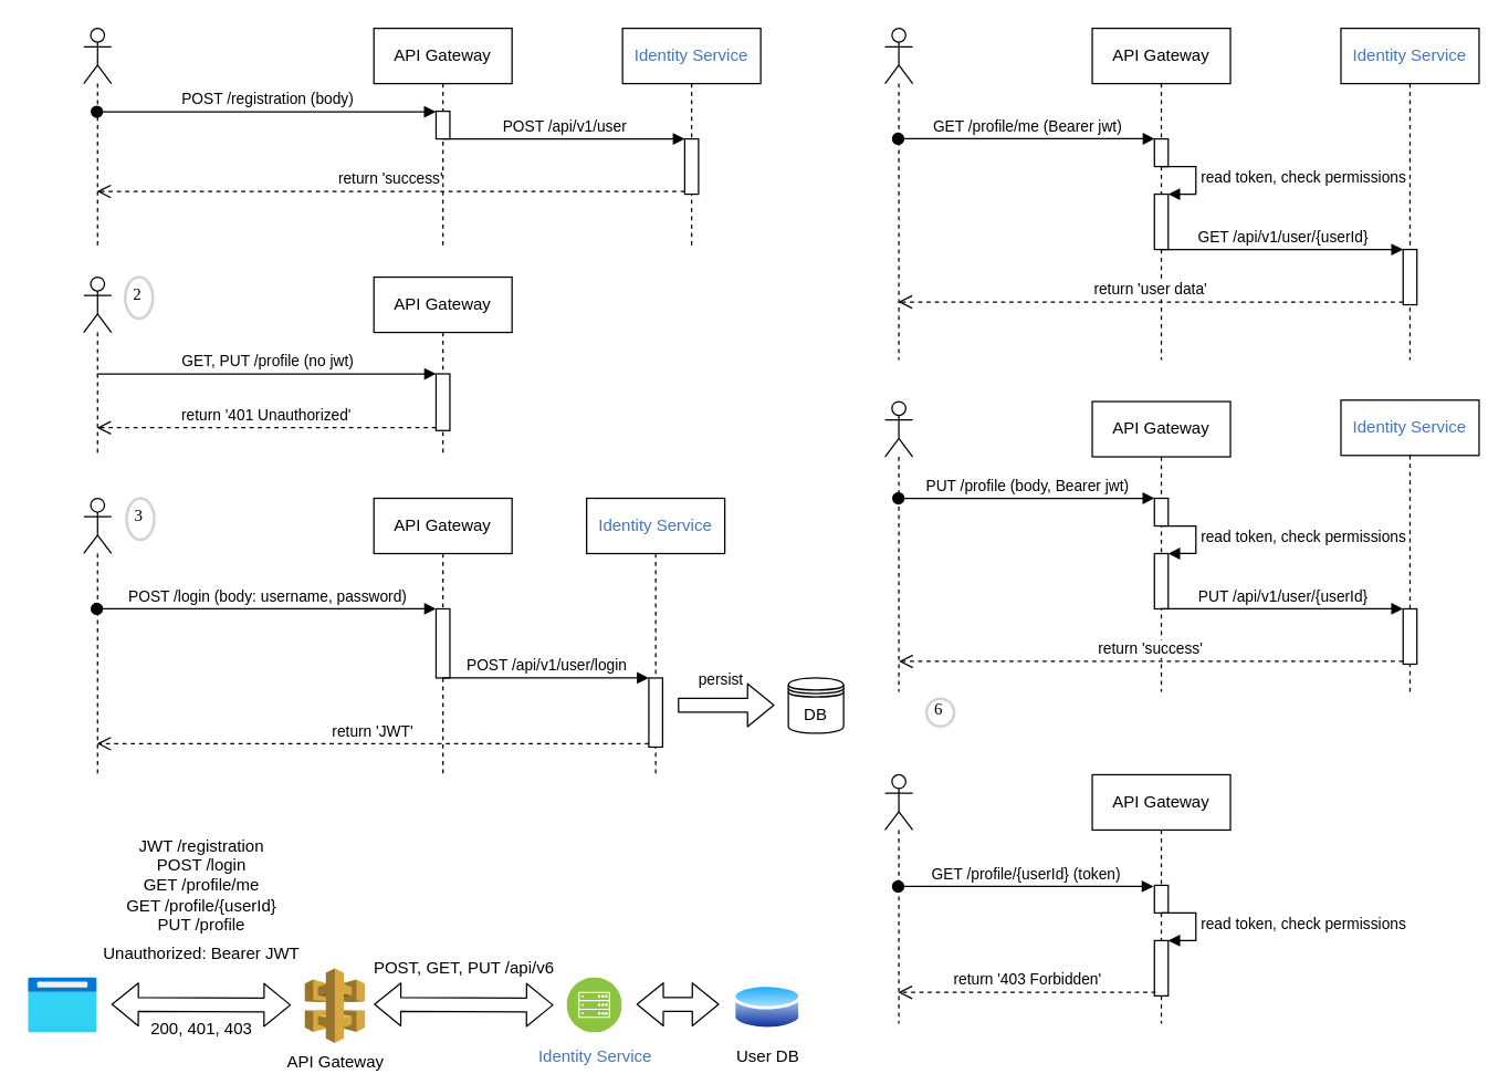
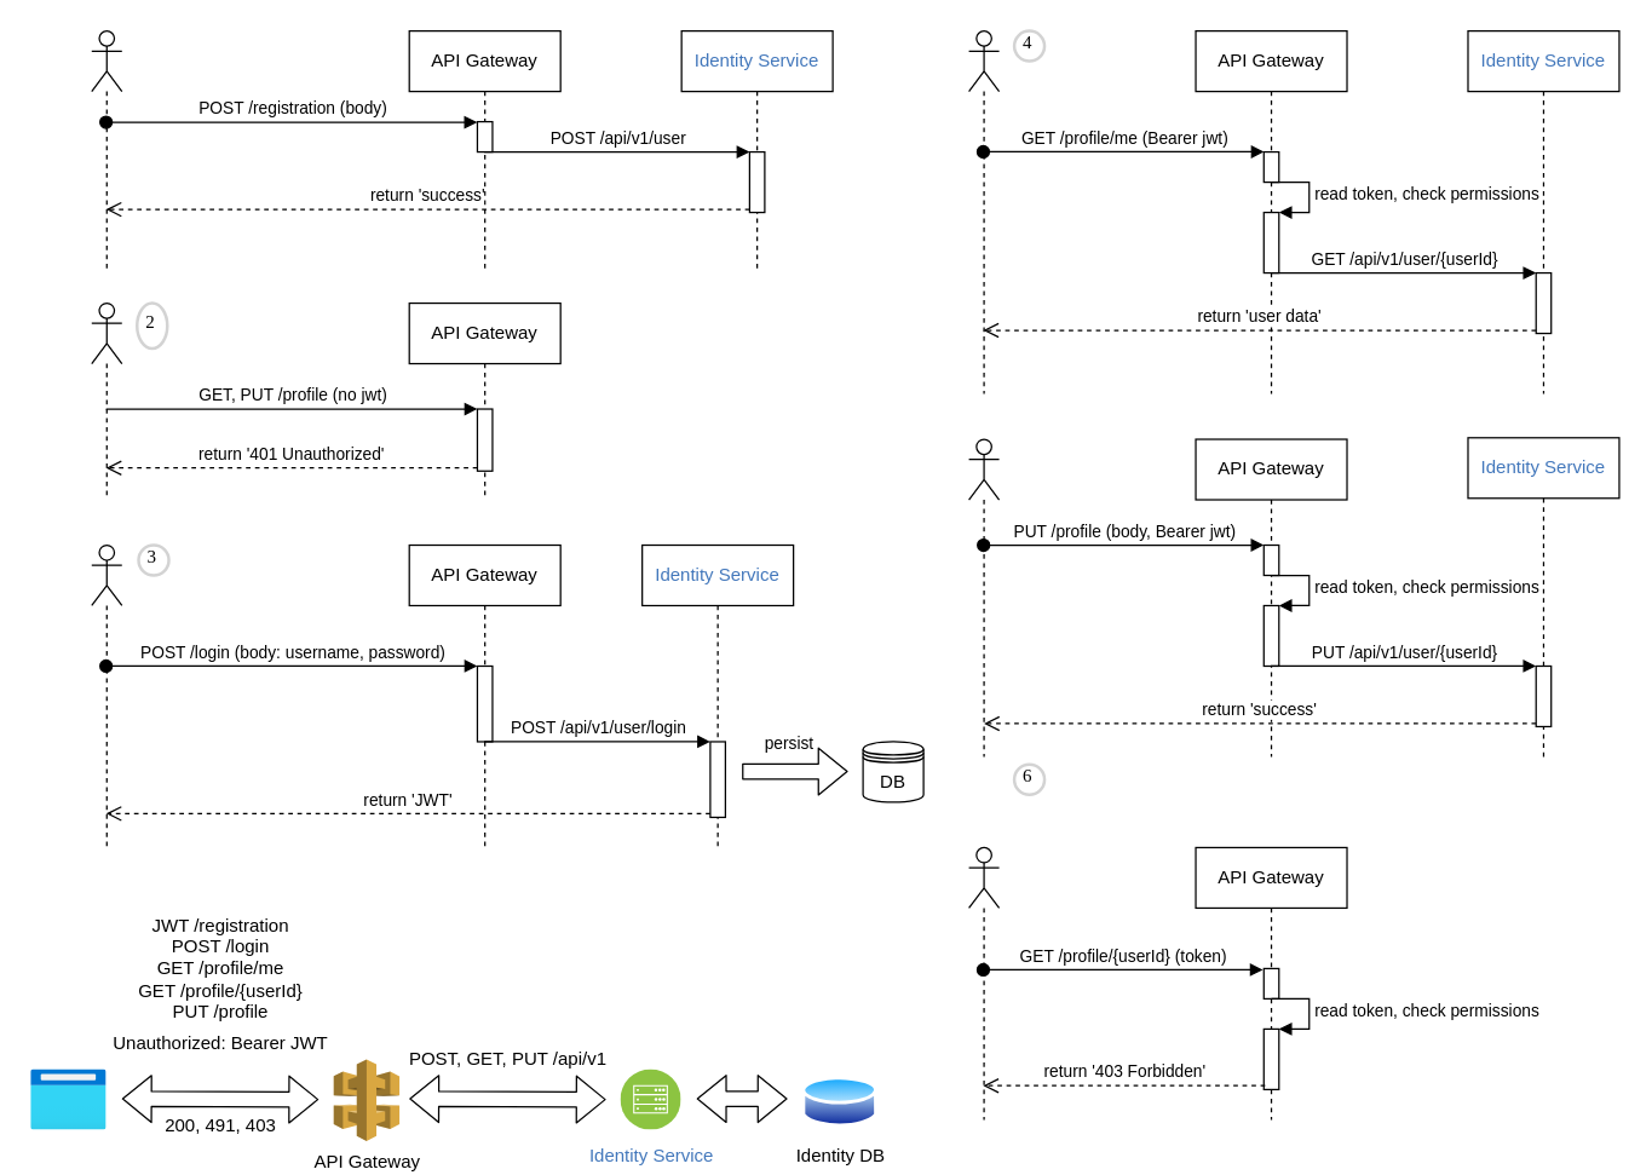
  <mxCell id="0" />
  <mxCell id="1" parent="0" />
  <mxCell id="2" value="API Gateway" style="outlineConnect=0;dashed=0;verticalLabelPosition=bottom;verticalAlign=top;align=center;html=1;shape=mxgraph.aws3.api_gateway;fillColor=#D9A741;gradientColor=none;" vertex="1" parent="1"><mxGeometry x="220" y="700" width="43.51" height="54" as="geometry" /></mxCell>
  <mxCell id="3" value="" style="aspect=fixed;html=1;points=[];align=center;image;fontSize=12;image=img/lib/azure2/general/Browser.svg;" vertex="1" parent="1"><mxGeometry x="20" y="707" width="50" height="40" as="geometry" /></mxCell>
  <mxCell id="4" value="Identity Service" style="aspect=fixed;perimeter=ellipsePerimeter;html=1;align=center;shadow=0;dashed=0;fontColor=#4277BB;labelBackgroundColor=#ffffff;fontSize=12;spacingTop=3;image;image=img/lib/ibm/infrastructure/mobile_backend.svg;" vertex="1" parent="1"><mxGeometry x="410" y="707" width="40" height="40" as="geometry" /></mxCell>
  <mxCell id="5" value="" style="shape=umlLifeline;participant=umlActor;perimeter=lifelinePerimeter;whiteSpace=wrap;html=1;container=1;collapsible=0;recursiveResize=0;verticalAlign=top;spacingTop=36;outlineConnect=0;" vertex="1" parent="1"><mxGeometry x="60" y="20" width="20" height="160" as="geometry" /></mxCell>
  <mxCell id="6" value="API Gateway" style="shape=umlLifeline;perimeter=lifelinePerimeter;whiteSpace=wrap;html=1;container=1;collapsible=0;recursiveResize=0;outlineConnect=0;fillColor=#ffffff;" vertex="1" parent="1"><mxGeometry x="270" y="20" width="100" height="160" as="geometry" /></mxCell>
  <mxCell id="7" value="" style="html=1;points=[];perimeter=orthogonalPerimeter;fillColor=#ffffff;" vertex="1" parent="6"><mxGeometry x="45" y="60" width="10" height="20" as="geometry" /></mxCell>
  <mxCell id="8" value="&lt;span style=&quot;color: rgb(66 , 119 , 187) ; background-color: rgb(255 , 255 , 255)&quot;&gt;Identity Service&lt;/span&gt;" style="shape=umlLifeline;perimeter=lifelinePerimeter;whiteSpace=wrap;html=1;container=1;collapsible=0;recursiveResize=0;outlineConnect=0;fillColor=#ffffff;" vertex="1" parent="1"><mxGeometry x="450" y="20" width="100" height="160" as="geometry" /></mxCell>
  <mxCell id="9" value="" style="html=1;points=[];perimeter=orthogonalPerimeter;fillColor=#ffffff;" vertex="1" parent="8"><mxGeometry x="45" y="80" width="10" height="40" as="geometry" /></mxCell>
  <mxCell id="10" value="POST /api/v1/user" style="html=1;verticalAlign=bottom;endArrow=block;entryX=0;entryY=0;" edge="1" target="9" parent="1" source="6"><mxGeometry relative="1" as="geometry"><mxPoint x="400" y="270" as="sourcePoint" /></mxGeometry></mxCell>
  <mxCell id="11" value="return 'success'" style="html=1;verticalAlign=bottom;endArrow=open;dashed=1;endSize=8;exitX=0;exitY=0.95;" edge="1" source="9" parent="1" target="5"><mxGeometry relative="1" as="geometry"><mxPoint x="400" y="346" as="targetPoint" /></mxGeometry></mxCell>
  <mxCell id="12" value="POST /registration (body)" style="html=1;verticalAlign=bottom;startArrow=oval;endArrow=block;startSize=8;entryX=-0.014;entryY=0.019;entryDx=0;entryDy=0;entryPerimeter=0;" edge="1" target="7" parent="1" source="5"><mxGeometry relative="1" as="geometry"><mxPoint x="130" y="100" as="sourcePoint" /></mxGeometry></mxCell>
  <mxCell id="13" value="" style="shape=umlLifeline;participant=umlActor;perimeter=lifelinePerimeter;whiteSpace=wrap;html=1;container=1;collapsible=0;recursiveResize=0;verticalAlign=top;spacingTop=36;outlineConnect=0;" vertex="1" parent="1"><mxGeometry x="60" y="200" width="20" height="130" as="geometry" /></mxCell>
  <mxCell id="14" value="API Gateway" style="shape=umlLifeline;perimeter=lifelinePerimeter;whiteSpace=wrap;html=1;container=1;collapsible=0;recursiveResize=0;outlineConnect=0;fillColor=#ffffff;" vertex="1" parent="1"><mxGeometry x="270" y="200" width="100" height="130" as="geometry" /></mxCell>
  <mxCell id="15" value="" style="html=1;points=[];perimeter=orthogonalPerimeter;fillColor=#ffffff;" vertex="1" parent="14"><mxGeometry x="45" y="70" width="10" height="41" as="geometry" /></mxCell>
  <mxCell id="16" value="2" style="ellipse;whiteSpace=wrap;html=1;aspect=fixed;strokeWidth=2;fontFamily=Tahoma;spacingBottom=4;spacingRight=2;strokeColor=#d3d3d3;fillColor=#ffffff;" vertex="1" parent="1"><mxGeometry x="90" y="200" width="20" height="30" as="geometry" /></mxCell>
  <mxCell id="17" value="GET, PUT /profile (no jwt)" style="html=1;verticalAlign=bottom;endArrow=block;entryX=0;entryY=0;" edge="1" parent="1" source="13" target="15"><mxGeometry relative="1" as="geometry"><mxPoint x="245" y="450" as="sourcePoint" /></mxGeometry></mxCell>
  <mxCell id="18" value="return '401 Unauthorized'" style="html=1;verticalAlign=bottom;endArrow=open;dashed=1;endSize=8;exitX=0;exitY=0.95;" edge="1" parent="1" source="15" target="13"><mxGeometry relative="1" as="geometry"><mxPoint x="245" y="526" as="targetPoint" /></mxGeometry></mxCell>
  <mxCell id="19" value="" style="shape=umlLifeline;participant=umlActor;perimeter=lifelinePerimeter;whiteSpace=wrap;html=1;container=1;collapsible=0;recursiveResize=0;verticalAlign=top;spacingTop=36;outlineConnect=0;" vertex="1" parent="1"><mxGeometry x="60" y="360" width="20" height="200" as="geometry" /></mxCell>
  <mxCell id="20" value="API Gateway" style="shape=umlLifeline;perimeter=lifelinePerimeter;whiteSpace=wrap;html=1;container=1;collapsible=0;recursiveResize=0;outlineConnect=0;fillColor=#ffffff;" vertex="1" parent="1"><mxGeometry x="270" y="360" width="100" height="200" as="geometry" /></mxCell>
  <mxCell id="21" value="" style="html=1;points=[];perimeter=orthogonalPerimeter;fillColor=#ffffff;" vertex="1" parent="20"><mxGeometry x="45" y="80" width="10" height="50" as="geometry" /></mxCell>
  <mxCell id="22" value="&lt;span style=&quot;color: rgb(66 , 119 , 187) ; background-color: rgb(255 , 255 , 255)&quot;&gt;Identity Service&lt;/span&gt;" style="shape=umlLifeline;perimeter=lifelinePerimeter;whiteSpace=wrap;html=1;container=1;collapsible=0;recursiveResize=0;outlineConnect=0;fillColor=#ffffff;" vertex="1" parent="1"><mxGeometry x="424" y="360" width="100" height="200" as="geometry" /></mxCell>
  <mxCell id="23" value="" style="html=1;points=[];perimeter=orthogonalPerimeter;fillColor=#ffffff;" vertex="1" parent="22"><mxGeometry x="45" y="130" width="10" height="50" as="geometry" /></mxCell>
  <mxCell id="24" value="POST /login (body: username, password)" style="html=1;verticalAlign=bottom;startArrow=oval;endArrow=block;startSize=8;entryX=0;entryY=0;entryDx=0;entryDy=0;entryPerimeter=0;" edge="1" parent="1" source="19" target="21"><mxGeometry relative="1" as="geometry"><mxPoint x="255" y="630" as="sourcePoint" /></mxGeometry></mxCell>
- <mxCell id="25" value="3" style="ellipse;whiteSpace=wrap;html=1;aspect=fixed;strokeWidth=2;fontFamily=Tahoma;spacingBottom=4;spacingRight=2;strokeColor=#d3d3d3;fillColor=#ffffff;" vertex="1" parent="1"><mxGeometry x="91" y="360" width="20" height="30" as="geometry" /></mxCell>
+ <mxCell id="25" value="3" style="ellipse;whiteSpace=wrap;html=1;aspect=fixed;strokeWidth=2;fontFamily=Tahoma;spacingBottom=4;spacingRight=2;strokeColor=#d3d3d3;fillColor=#ffffff;" vertex="1" parent="1"><mxGeometry x="91" y="360" width="20" height="20" as="geometry" /></mxCell>
  <mxCell id="26" value="POST /api/v1/user/login" style="html=1;verticalAlign=bottom;endArrow=block;entryX=0;entryY=0;" edge="1" parent="1" source="20" target="23"><mxGeometry relative="1" as="geometry"><mxPoint x="425" y="710" as="sourcePoint" /></mxGeometry></mxCell>
  <mxCell id="27" value="return 'JWT'" style="html=1;verticalAlign=bottom;endArrow=open;dashed=1;endSize=8;exitX=0;exitY=0.95;" edge="1" parent="1" source="23" target="19"><mxGeometry relative="1" as="geometry"><mxPoint x="70" y="738" as="targetPoint" /></mxGeometry></mxCell>
  <mxCell id="28" value="DB" style="shape=datastore;whiteSpace=wrap;html=1;fillColor=#ffffff;" vertex="1" parent="1"><mxGeometry x="570" y="490" width="40" height="40" as="geometry" /></mxCell>
  <mxCell id="29" value="" style="shape=flexArrow;endArrow=classic;html=1;" edge="1" parent="1"><mxGeometry width="50" height="50" relative="1" as="geometry"><mxPoint x="490" y="509.66" as="sourcePoint" /><mxPoint x="560" y="509.66" as="targetPoint" /></mxGeometry></mxCell>
  <mxCell id="30" value="persist" style="edgeLabel;html=1;align=center;verticalAlign=middle;resizable=0;points=[];" vertex="1" connectable="0" parent="29"><mxGeometry x="-0.43" y="-3" relative="1" as="geometry"><mxPoint x="10" y="-22.66" as="offset" /></mxGeometry></mxCell>
  <mxCell id="31" value="" style="shape=umlLifeline;participant=umlActor;perimeter=lifelinePerimeter;whiteSpace=wrap;html=1;container=1;collapsible=0;recursiveResize=0;verticalAlign=top;spacingTop=36;outlineConnect=0;" vertex="1" parent="1"><mxGeometry x="640" y="20" width="20" height="240" as="geometry" /></mxCell>
  <mxCell id="32" value="API Gateway" style="shape=umlLifeline;perimeter=lifelinePerimeter;whiteSpace=wrap;html=1;container=1;collapsible=0;recursiveResize=0;outlineConnect=0;fillColor=#ffffff;" vertex="1" parent="1"><mxGeometry x="790" y="20" width="100" height="240" as="geometry" /></mxCell>
  <mxCell id="33" value="" style="html=1;points=[];perimeter=orthogonalPerimeter;fillColor=#ffffff;" vertex="1" parent="32"><mxGeometry x="45" y="80" width="10" height="20" as="geometry" /></mxCell>
  <mxCell id="34" value="" style="html=1;points=[];perimeter=orthogonalPerimeter;fillColor=#ffffff;" vertex="1" parent="32"><mxGeometry x="45" y="120" width="10" height="40" as="geometry" /></mxCell>
  <mxCell id="35" value="read token, check permissions" style="edgeStyle=orthogonalEdgeStyle;html=1;align=left;spacingLeft=2;endArrow=block;rounded=0;entryX=1;entryY=0;" edge="1" target="34" parent="32"><mxGeometry relative="1" as="geometry"><mxPoint x="50" y="100" as="sourcePoint" /><Array as="points"><mxPoint x="75" y="100" /></Array></mxGeometry></mxCell>
  <mxCell id="36" value="&lt;span style=&quot;color: rgb(66 , 119 , 187) ; background-color: rgb(255 , 255 , 255)&quot;&gt;Identity Service&lt;/span&gt;" style="shape=umlLifeline;perimeter=lifelinePerimeter;whiteSpace=wrap;html=1;container=1;collapsible=0;recursiveResize=0;outlineConnect=0;fillColor=#ffffff;" vertex="1" parent="1"><mxGeometry x="970" y="20" width="100" height="240" as="geometry" /></mxCell>
  <mxCell id="37" value="" style="html=1;points=[];perimeter=orthogonalPerimeter;fillColor=#ffffff;" vertex="1" parent="36"><mxGeometry x="45" y="160" width="10" height="40" as="geometry" /></mxCell>
  <mxCell id="38" value="GET /profile/me (Bearer jwt)" style="html=1;verticalAlign=bottom;startArrow=oval;endArrow=block;startSize=8;entryX=0.013;entryY=-0.004;entryDx=0;entryDy=0;entryPerimeter=0;" edge="1" parent="1" source="31" target="33"><mxGeometry relative="1" as="geometry"><mxPoint x="775" y="360" as="sourcePoint" /></mxGeometry></mxCell>
  <mxCell id="39" value="GET /api/v1/user/{userId}" style="html=1;verticalAlign=bottom;endArrow=block;entryX=0;entryY=0;" edge="1" parent="1" source="32" target="37"><mxGeometry relative="1" as="geometry"><mxPoint x="945" y="400" as="sourcePoint" /></mxGeometry></mxCell>
  <mxCell id="40" value="return 'user data'" style="html=1;verticalAlign=bottom;endArrow=open;dashed=1;endSize=8;exitX=0;exitY=0.95;" edge="1" parent="1" source="37" target="31"><mxGeometry relative="1" as="geometry"><mxPoint x="945" y="476" as="targetPoint" /></mxGeometry></mxCell>
- <mxCell id="42" value="User DB" style="aspect=fixed;perimeter=ellipsePerimeter;html=1;align=center;shadow=0;dashed=0;spacingTop=3;image;image=img/lib/active_directory/database.svg;fillColor=#ffffff;" vertex="1" parent="1"><mxGeometry x="530" y="710" width="50" height="37" as="geometry" /></mxCell>
+ <mxCell id="41" value="4" style="ellipse;whiteSpace=wrap;html=1;aspect=fixed;strokeWidth=2;fontFamily=Tahoma;spacingBottom=4;spacingRight=2;strokeColor=#d3d3d3;fillColor=#ffffff;" vertex="1" parent="1"><mxGeometry x="670" y="20" width="20" height="20" as="geometry" /></mxCell>
+ <mxCell id="42" value="Identity DB" style="aspect=fixed;perimeter=ellipsePerimeter;html=1;align=center;shadow=0;dashed=0;spacingTop=3;image;image=img/lib/active_directory/database.svg;fillColor=#ffffff;" vertex="1" parent="1"><mxGeometry x="530" y="710" width="50" height="37" as="geometry" /></mxCell>
  <mxCell id="43" value="" style="shape=flexArrow;endArrow=classic;startArrow=classic;html=1;" edge="1" parent="1"><mxGeometry width="50" height="50" relative="1" as="geometry"><mxPoint x="460" y="726.17" as="sourcePoint" /><mxPoint x="520" y="726.17" as="targetPoint" /></mxGeometry></mxCell>
  <mxCell id="44" value="" style="shape=umlLifeline;participant=umlActor;perimeter=lifelinePerimeter;whiteSpace=wrap;html=1;container=1;collapsible=0;recursiveResize=0;verticalAlign=top;spacingTop=36;outlineConnect=0;" vertex="1" parent="1"><mxGeometry x="640" y="290" width="20" height="210" as="geometry" /></mxCell>
  <mxCell id="45" value="API Gateway" style="shape=umlLifeline;perimeter=lifelinePerimeter;whiteSpace=wrap;html=1;container=1;collapsible=0;recursiveResize=0;outlineConnect=0;fillColor=#ffffff;" vertex="1" parent="1"><mxGeometry x="790" y="290" width="100" height="210" as="geometry" /></mxCell>
  <mxCell id="46" value="" style="html=1;points=[];perimeter=orthogonalPerimeter;fillColor=#ffffff;" vertex="1" parent="45"><mxGeometry x="45" y="70" width="10" height="20" as="geometry" /></mxCell>
  <mxCell id="47" value="" style="html=1;points=[];perimeter=orthogonalPerimeter;fillColor=#ffffff;align=center;" vertex="1" parent="45"><mxGeometry x="45" y="110" width="10" height="40" as="geometry" /></mxCell>
  <mxCell id="48" value="read token, check permissions" style="edgeStyle=orthogonalEdgeStyle;html=1;align=left;spacingLeft=2;endArrow=block;rounded=0;entryX=1;entryY=0;" edge="1" target="47" parent="45"><mxGeometry relative="1" as="geometry"><mxPoint x="50" y="90" as="sourcePoint" /><Array as="points"><mxPoint x="75" y="90" /></Array></mxGeometry></mxCell>
  <mxCell id="49" value="&lt;span style=&quot;color: rgb(66 , 119 , 187) ; background-color: rgb(255 , 255 , 255)&quot;&gt;Identity Service&lt;/span&gt;" style="shape=umlLifeline;perimeter=lifelinePerimeter;whiteSpace=wrap;html=1;container=1;collapsible=0;recursiveResize=0;outlineConnect=0;fillColor=#ffffff;" vertex="1" parent="1"><mxGeometry x="970" y="289" width="100" height="211" as="geometry" /></mxCell>
  <mxCell id="50" value="PUT /profile (body, Bearer jwt)" style="html=1;verticalAlign=bottom;startArrow=oval;endArrow=block;startSize=8;" edge="1" parent="1" target="46"><mxGeometry relative="1" as="geometry"><mxPoint x="649.667" y="360" as="sourcePoint" /></mxGeometry></mxCell>
  <mxCell id="51" value="PUT /api/v1/user/{userId}" style="html=1;verticalAlign=bottom;endArrow=block;entryX=0;entryY=0;" edge="1" parent="1" source="45" target="66"><mxGeometry relative="1" as="geometry"><mxPoint x="899.667" y="380" as="sourcePoint" /></mxGeometry></mxCell>
  <mxCell id="52" value="return 'success'" style="html=1;verticalAlign=bottom;endArrow=open;dashed=1;endSize=8;exitX=0;exitY=0.95;" edge="1" parent="1" source="66"><mxGeometry relative="1" as="geometry"><mxPoint x="650" y="478" as="targetPoint" /></mxGeometry></mxCell>
  <mxCell id="53" value="" style="shape=umlLifeline;participant=umlActor;perimeter=lifelinePerimeter;whiteSpace=wrap;html=1;container=1;collapsible=0;recursiveResize=0;verticalAlign=top;spacingTop=36;outlineConnect=0;" vertex="1" parent="1"><mxGeometry x="640" y="560" width="20" height="180" as="geometry" /></mxCell>
  <mxCell id="54" value="API Gateway" style="shape=umlLifeline;perimeter=lifelinePerimeter;whiteSpace=wrap;html=1;container=1;collapsible=0;recursiveResize=0;outlineConnect=0;fillColor=#ffffff;" vertex="1" parent="1"><mxGeometry x="790" y="560" width="100" height="180" as="geometry" /></mxCell>
  <mxCell id="55" value="" style="html=1;points=[];perimeter=orthogonalPerimeter;fillColor=#ffffff;" vertex="1" parent="54"><mxGeometry x="45" y="80" width="10" height="20" as="geometry" /></mxCell>
  <mxCell id="56" value="" style="html=1;points=[];perimeter=orthogonalPerimeter;fillColor=#ffffff;align=center;" vertex="1" parent="54"><mxGeometry x="45" y="120" width="10" height="40" as="geometry" /></mxCell>
  <mxCell id="57" value="read token, check permissions" style="edgeStyle=orthogonalEdgeStyle;html=1;align=left;spacingLeft=2;endArrow=block;rounded=0;entryX=1;entryY=0;" edge="1" target="56" parent="54"><mxGeometry relative="1" as="geometry"><mxPoint x="50" y="100" as="sourcePoint" /><Array as="points"><mxPoint x="75" y="100" /></Array></mxGeometry></mxCell>
  <mxCell id="58" value="GET /profile/{userId} (token)" style="html=1;verticalAlign=bottom;startArrow=oval;endArrow=block;startSize=8;entryX=-0.061;entryY=0.042;entryDx=0;entryDy=0;entryPerimeter=0;" edge="1" parent="1" target="55" source="53"><mxGeometry relative="1" as="geometry"><mxPoint x="649.667" y="730" as="sourcePoint" /><mxPoint x="840" y="640" as="targetPoint" /></mxGeometry></mxCell>
  <mxCell id="59" value="return '403 Forbidden'" style="html=1;verticalAlign=bottom;endArrow=open;dashed=1;endSize=8;exitX=0.086;exitY=0.936;exitDx=0;exitDy=0;exitPerimeter=0;" edge="1" parent="1" source="56" target="53"><mxGeometry relative="1" as="geometry"><mxPoint x="649.667" y="788" as="targetPoint" /><mxPoint x="1015" y="788" as="sourcePoint" /></mxGeometry></mxCell>
  <mxCell id="60" value="6" style="ellipse;whiteSpace=wrap;html=1;aspect=fixed;strokeWidth=2;fontFamily=Tahoma;spacingBottom=4;spacingRight=2;strokeColor=#d3d3d3;fillColor=#ffffff;" vertex="1" parent="1"><mxGeometry x="670" y="505" width="20" height="20" as="geometry" /></mxCell>
  <mxCell id="61" value="" style="shape=flexArrow;endArrow=classic;startArrow=classic;html=1;" edge="1" parent="1"><mxGeometry width="50" height="50" relative="1" as="geometry"><mxPoint x="270" y="726.17" as="sourcePoint" /><mxPoint x="400" y="726.59" as="targetPoint" /></mxGeometry></mxCell>
  <mxCell id="62" value="" style="shape=flexArrow;endArrow=classic;startArrow=classic;html=1;" edge="1" parent="1"><mxGeometry width="50" height="50" relative="1" as="geometry"><mxPoint x="80" y="726.17" as="sourcePoint" /><mxPoint x="210" y="726.59" as="targetPoint" /></mxGeometry></mxCell>
- <mxCell id="63" value="200, 401, 403" style="text;html=1;align=center;verticalAlign=middle;resizable=0;points=[];autosize=1;" vertex="1" parent="1"><mxGeometry x="100" y="734" width="90" height="20" as="geometry" /></mxCell>
+ <mxCell id="63" value="200, 491, 403" style="text;html=1;align=center;verticalAlign=middle;resizable=0;points=[];autosize=1;" vertex="1" parent="1"><mxGeometry x="100" y="734" width="90" height="20" as="geometry" /></mxCell>
  <mxCell id="64" value="JWT /registration&lt;br&gt;POST /login&lt;br&gt;GET /profile/me&lt;br&gt;GET /profile/{userId}&lt;br&gt;PUT /profile" style="text;html=1;align=center;verticalAlign=middle;resizable=0;points=[];autosize=1;" vertex="1" parent="1"><mxGeometry x="85" y="600" width="120" height="80" as="geometry" /></mxCell>
- <mxCell id="65" value="POST, GET, PUT /api/v6" style="text;html=1;align=center;verticalAlign=middle;resizable=0;points=[];autosize=1;" vertex="1" parent="1"><mxGeometry x="260" y="690" width="150" height="20" as="geometry" /></mxCell>
+ <mxCell id="65" value="POST, GET, PUT /api/v1" style="text;html=1;align=center;verticalAlign=middle;resizable=0;points=[];autosize=1;" vertex="1" parent="1"><mxGeometry x="260" y="690" width="150" height="20" as="geometry" /></mxCell>
  <mxCell id="66" value="" style="html=1;points=[];perimeter=orthogonalPerimeter;fillColor=#ffffff;" vertex="1" parent="1"><mxGeometry x="1015" y="440" width="10" height="40" as="geometry" /></mxCell>
  <mxCell id="67" value="Unauthorized: Bearer JWT" style="text;html=1;align=center;verticalAlign=middle;resizable=0;points=[];autosize=1;" vertex="1" parent="1"><mxGeometry x="65" y="680" width="160" height="20" as="geometry" /></mxCell>
